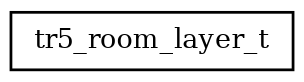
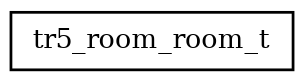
  digraph {
    rankdir=LR
    fontname="DejaVu Serif"
-   n1 [color=black fillcolor=white fontname="DejaVu Serif" fontsize=10 height=0.2 label=tr5_room_layer_t shape=record style=filled width=0.4]
+   n1 [color=black fillcolor=white fontname="DejaVu Serif" fontsize=10 height=0.2 label=tr5_room_room_t shape=record style=filled width=0.4]
  }
